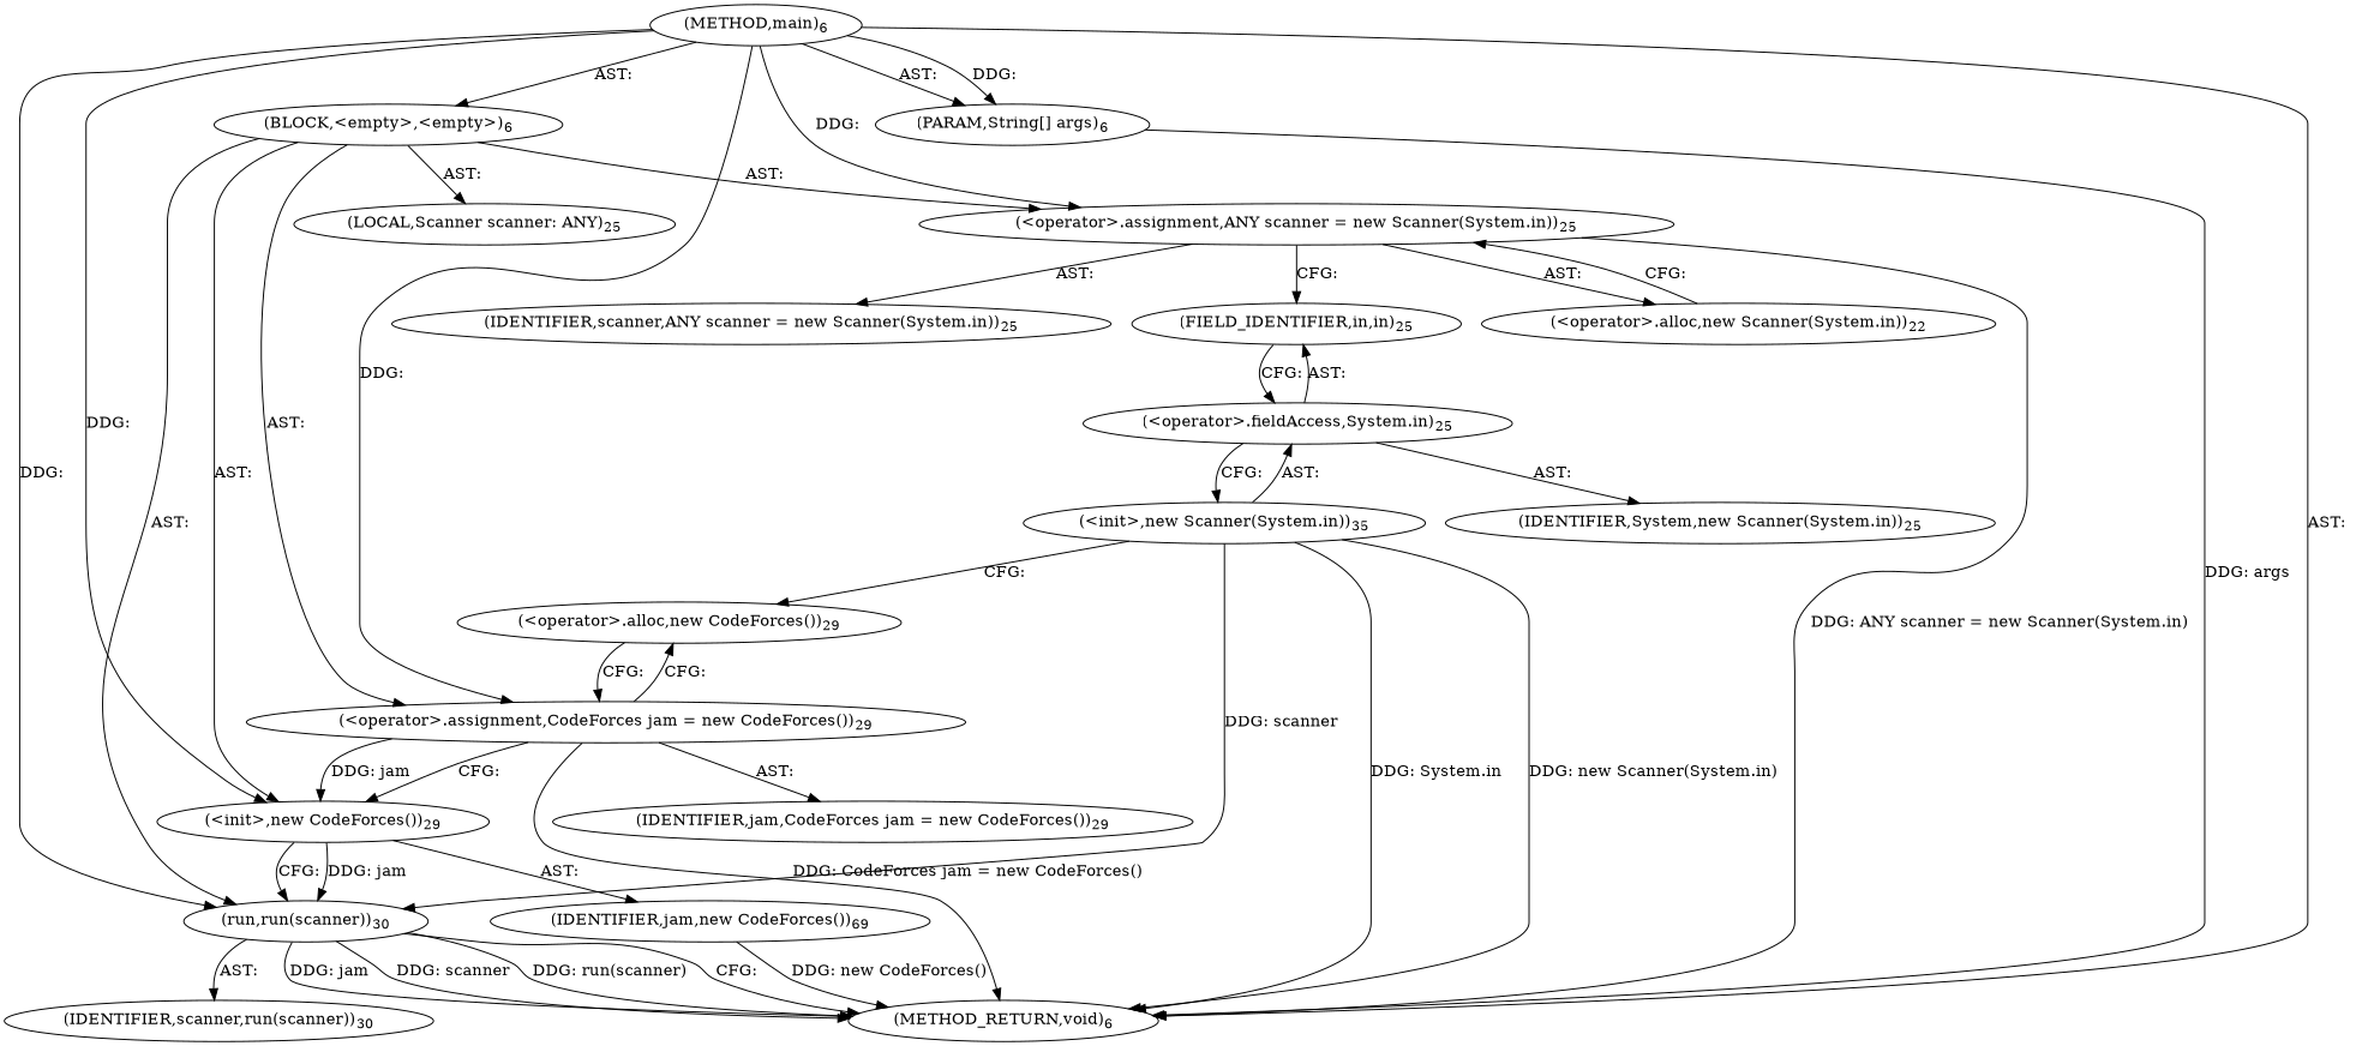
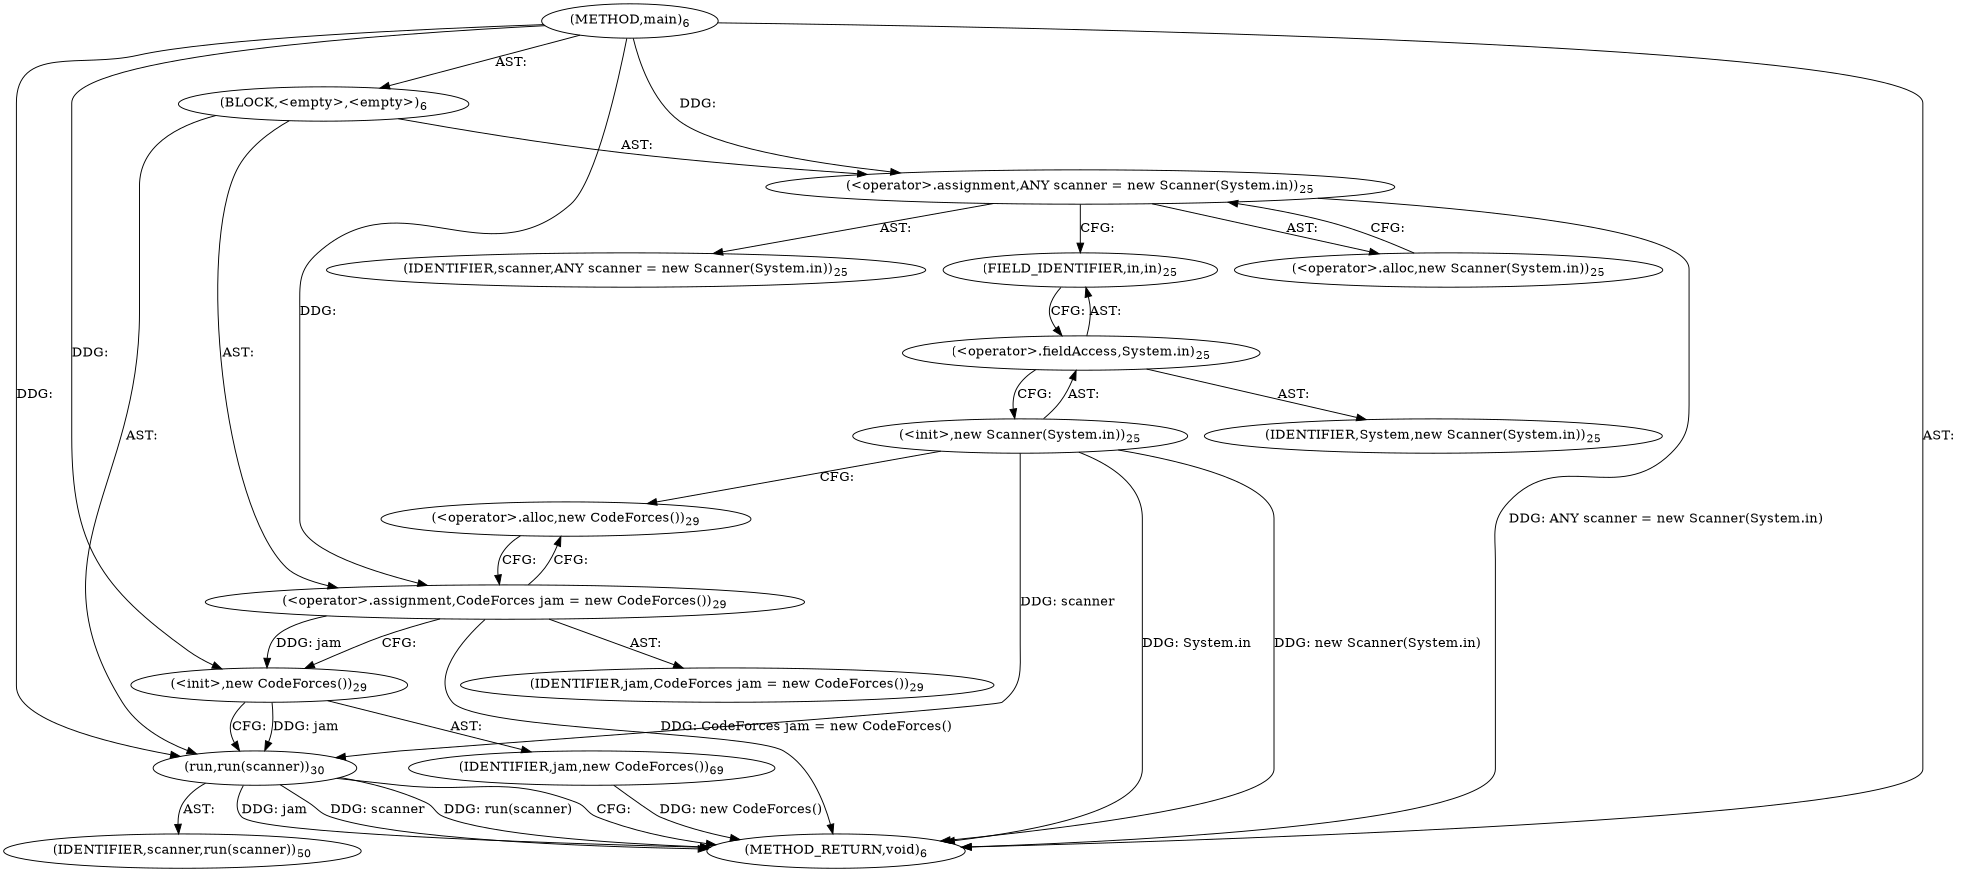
  digraph {
    n1 [label=<(METHOD,main)<SUB>6</SUB>>]
-   n2 [label=<(PARAM,String[] args)<SUB>6</SUB>>]
    n3 [label=<(BLOCK,&lt;empty&gt;,&lt;empty&gt;)<SUB>6</SUB>>]
    n4 [label=<(&lt;operator&gt;.assignment,ANY scanner = new Scanner(System.in))<SUB>25</SUB>>]
    n5 [label=<(&lt;operator&gt;.assignment,CodeForces jam = new CodeForces())<SUB>29</SUB>>]
    n6 [label=<(&lt;init&gt;,new CodeForces())<SUB>29</SUB>>]
    n7 [label=<(run,run(scanner))<SUB>30</SUB>>]
    n8 [label=<(METHOD_RETURN,void)<SUB>6</SUB>>]
-   n9 [label=<(LOCAL,Scanner scanner: ANY)<SUB>25</SUB>>]
-   n10 [label=<(&lt;operator&gt;.alloc,new Scanner(System.in))<SUB>22</SUB>>]
+   n10 [label=<(&lt;operator&gt;.alloc,new Scanner(System.in))<SUB>25</SUB>>]
    n11 [label=<(IDENTIFIER,scanner,ANY scanner = new Scanner(System.in))<SUB>25</SUB>>]
    n12 [label=<(FIELD_IDENTIFIER,in,in)<SUB>25</SUB>>]
-   n13 [label=<(&lt;init&gt;,new Scanner(System.in))<SUB>35</SUB>>]
+   n13 [label=<(&lt;init&gt;,new Scanner(System.in))<SUB>25</SUB>>]
    n14 [label=<(&lt;operator&gt;.fieldAccess,System.in)<SUB>25</SUB>>]
    n15 [label=<(&lt;operator&gt;.alloc,new CodeForces())<SUB>29</SUB>>]
    n16 [label=<(IDENTIFIER,jam,CodeForces jam = new CodeForces())<SUB>29</SUB>>]
    n17 [label=<(IDENTIFIER,jam,new CodeForces())<SUB>69</SUB>>]
-   n18 [label=<(IDENTIFIER,scanner,run(scanner))<SUB>30</SUB>>]
+   n18 [label=<(IDENTIFIER,scanner,run(scanner))<SUB>50</SUB>>]
    n19 [label=<(IDENTIFIER,System,new Scanner(System.in))<SUB>25</SUB>>]
-   n1 -> n2 [label="AST: "]
-   n1 -> n2 [label="DDG: "]
    n1 -> n3 [label="AST: "]
    n1 -> n4 [label="DDG: "]
    n1 -> n5 [label="DDG: "]
    n1 -> n6 [label="DDG: "]
    n1 -> n7 [label="DDG: "]
    n1 -> n8 [label="AST: "]
-   n2 -> n8 [label="DDG: args"]
    n3 -> n4 [label="AST: "]
    n3 -> n5 [label="AST: "]
-   n3 -> n6 [label="AST: "]
    n3 -> n7 [label="AST: "]
-   n3 -> n9 [label="AST: "]
    n4 -> n8 [label="DDG: ANY scanner = new Scanner(System.in)"]
    n4 -> n10 [label="AST: "]
    n4 -> n11 [label="AST: "]
    n4 -> n12 [label="CFG: "]
    n5 -> n6 [label="CFG: "]
    n5 -> n6 [label="DDG: jam"]
    n5 -> n8 [label="DDG: CodeForces jam = new CodeForces()"]
    n5 -> n15 [label="CFG: "]
    n5 -> n16 [label="AST: "]
    n6 -> n7 [label="CFG: "]
    n6 -> n7 [label="DDG: jam"]
    n6 -> n17 [label="AST: "]
    n7 -> n8 [label="CFG: "]
    n7 -> n8 [label="DDG: jam"]
    n7 -> n8 [label="DDG: scanner"]
    n7 -> n8 [label="DDG: run(scanner)"]
    n7 -> n18 [label="AST: "]
    n10 -> n4 [label="CFG: "]
    n12 -> n14 [label="CFG: "]
    n13 -> n7 [label="DDG: scanner"]
    n13 -> n8 [label="DDG: System.in"]
    n13 -> n8 [label="DDG: new Scanner(System.in)"]
    n13 -> n14 [label="AST: "]
    n13 -> n15 [label="CFG: "]
    n14 -> n12 [label="AST: "]
    n14 -> n13 [label="CFG: "]
    n14 -> n19 [label="AST: "]
    n15 -> n5 [label="CFG: "]
    n17 -> n8 [label="DDG: new CodeForces()"]
  }
